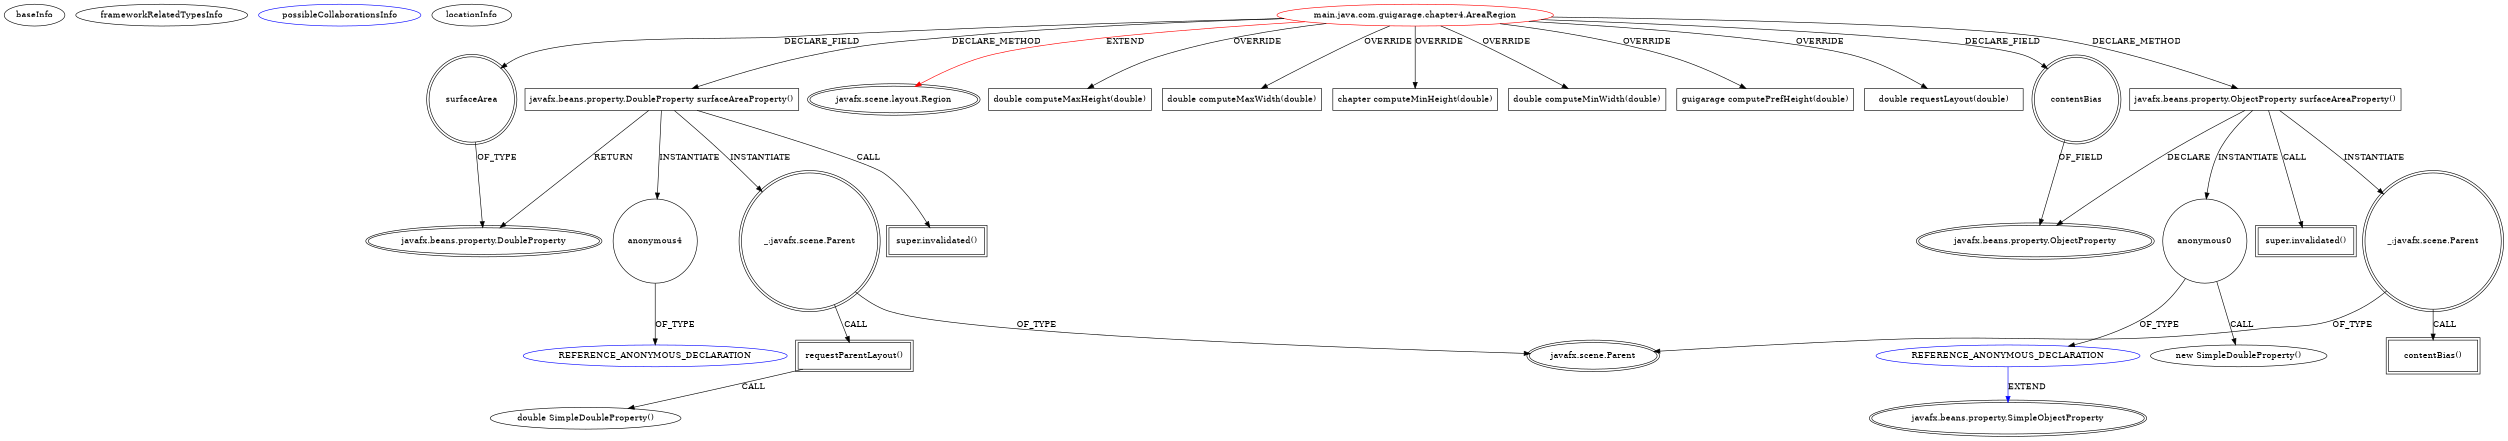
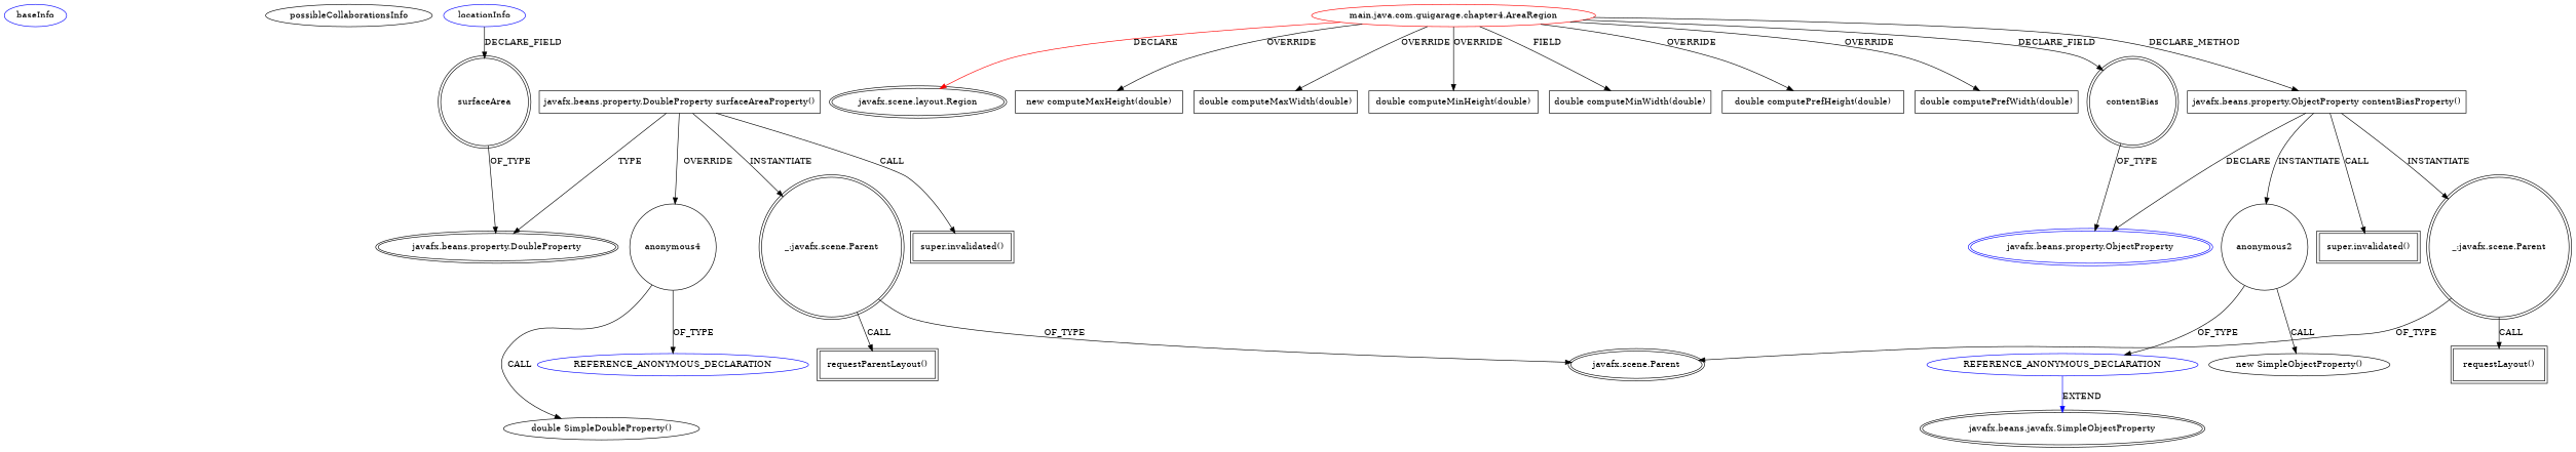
  digraph {
    node [isFrameworkType=false vertexType=OVERRIDING_METHOD_DECLARATION]
-   baseInfo [category=extension_graph graphId=2850 isAnonymous=false possibleRelation=true isFrameworkType="" vertexType=""]
-   frameworkRelatedTypesInfo [0="javafx.scene.layout.Region" isFrameworkType="" vertexType=""]
-   possibleCollaborationsInfo [0="2850~CLIENT_METHOD_DECLARATION-INSTANTIATION-~javafx.scene.layout.Region ~javafx.beans.property.SimpleDoubleProperty ~false~true" 1="2850~CLIENT_METHOD_DECLARATION-INSTANTIATION-~javafx.scene.layout.Region ~javafx.beans.property.SimpleObjectProperty ~false~true" color=blue isFrameworkType="" vertexType=""]
-   locationInfo [contextSignature=AreaRegion filePath="/guigarage-mastering-javafx-controls/mastering-javafx-controls-master/src/main/java/com/guigarage/chapter4/AreaRegion.java" graphId=2850 projectName="guigarage-mastering-javafx-controls" isFrameworkType="" vertexType=""]
+   baseInfo [category=extension_graph graphId=2850 isAnonymous=false possibleRelation=true color=blue isFrameworkType="" vertexType=""]
+   possibleCollaborationsInfo [0="2850~CLIENT_METHOD_DECLARATION-INSTANTIATION-~javafx.scene.layout.Region ~javafx.beans.property.SimpleDoubleProperty ~false~true" 1="2850~CLIENT_METHOD_DECLARATION-INSTANTIATION-~javafx.scene.layout.Region ~javafx.beans.property.SimpleObjectProperty ~false~true" isFrameworkType="" vertexType=""]
+   locationInfo [contextSignature=AreaRegion filePath="/guigarage-mastering-javafx-controls/mastering-javafx-controls-master/src/main/java/com/guigarage/chapter4/AreaRegion.java" graphId=2850 projectName="guigarage-mastering-javafx-controls" color=blue isFrameworkType="" vertexType=""]
    n5 [color=red label="main.java.com.guigarage.chapter4.AreaRegion" vertexType=ROOT_CLIENT_CLASS_DECLARATION]
    n6 [isFrameworkType=true label="javafx.scene.layout.Region" peripheries=2 vertexType=FRAMEWORK_CLASS_TYPE]
    n7 [isFrameworkType=true label=contentBias peripheries=2 shape=circle vertexType=FIELD_DECLARATION]
    n8 [isFrameworkType=true label=surfaceArea peripheries=2 shape=circle vertexType=FIELD_DECLARATION]
-   n9 [label="double computeMaxHeight(double)" shape=box]
+   n9 [label="new computeMaxHeight(double)" shape=box]
    n10 [label="double computeMaxWidth(double)" shape=box]
-   n11 [label="chapter computeMinHeight(double)" shape=box]
+   n11 [label="double computeMinHeight(double)" shape=box]
    n12 [label="double computeMinWidth(double)" shape=box]
-   n13 [label="guigarage computePrefHeight(double)" shape=box]
-   n14 [label="double requestLayout(double)" shape=box]
-   n15 [label="javafx.beans.property.ObjectProperty surfaceAreaProperty()" shape=box vertexType=CLIENT_METHOD_DECLARATION]
+   n13 [label="double computePrefHeight(double)" shape=box]
+   n14 [label="double computePrefWidth(double)" shape=box]
+   n15 [label="javafx.beans.property.ObjectProperty contentBiasProperty()" shape=box vertexType=CLIENT_METHOD_DECLARATION]
    n16 [label="javafx.beans.property.DoubleProperty surfaceAreaProperty()" shape=box vertexType=CLIENT_METHOD_DECLARATION]
-   n17 [isFrameworkType=true label="javafx.beans.property.ObjectProperty" peripheries=2 vertexType=FRAMEWORK_CLASS_TYPE]
+   n17 [isFrameworkType=true label="javafx.beans.property.ObjectProperty" peripheries=2 vertexType=FRAMEWORK_CLASS_TYPE color=blue]
    n18 [isFrameworkType=true label="javafx.beans.property.DoubleProperty" peripheries=2 vertexType=FRAMEWORK_CLASS_TYPE]
-   n19 [label=anonymous0 shape=circle vertexType=VARIABLE_EXPRESION]
+   n19 [label=anonymous2 shape=circle vertexType=VARIABLE_EXPRESION]
    n20 [isFrameworkType=true label="super.invalidated()" peripheries=2 shape=box vertexType=SUPER_CALL]
    n21 [isFrameworkType=true label="_:javafx.scene.Parent" peripheries=2 shape=circle vertexType=VARIABLE_EXPRESION]
    n22 [label=anonymous4 shape=circle vertexType=VARIABLE_EXPRESION]
    n23 [isFrameworkType=true label="super.invalidated()" peripheries=2 shape=box vertexType=SUPER_CALL]
    n24 [isFrameworkType=true label="_:javafx.scene.Parent" peripheries=2 shape=circle vertexType=VARIABLE_EXPRESION]
    n25 [color=blue label=REFERENCE_ANONYMOUS_DECLARATION vertexType=REFERENCE_ANONYMOUS_DECLARATION]
-   n26 [label="new SimpleDoubleProperty()" vertexType=CONSTRUCTOR_CALL]
+   n26 [label="new SimpleObjectProperty()" vertexType=CONSTRUCTOR_CALL]
    n27 [isFrameworkType=true label="javafx.scene.Parent" peripheries=2 vertexType=FRAMEWORK_CLASS_TYPE]
-   n28 [isFrameworkType=true label="contentBias()" peripheries=2 shape=box vertexType=INSIDE_CALL]
-   n29 [isFrameworkType=true label="javafx.beans.property.SimpleObjectProperty" peripheries=2 vertexType=FRAMEWORK_CLASS_TYPE]
+   n28 [isFrameworkType=true label="requestLayout()" peripheries=2 shape=box vertexType=INSIDE_CALL]
+   n29 [isFrameworkType=true label="javafx.beans.javafx.SimpleObjectProperty" peripheries=2 vertexType=FRAMEWORK_CLASS_TYPE]
    n30 [color=blue label=REFERENCE_ANONYMOUS_DECLARATION vertexType=REFERENCE_ANONYMOUS_DECLARATION]
    n31 [label="double SimpleDoubleProperty()" vertexType=CONSTRUCTOR_CALL]
    n32 [isFrameworkType=true label="requestParentLayout()" peripheries=2 shape=box vertexType=INSIDE_CALL]
-   n5 -> n6 [color=red label=EXTEND]
+   n5 -> n6 [color=red label=DECLARE]
    n5 -> n7 [label=DECLARE_FIELD]
-   n5 -> n8 [label=DECLARE_FIELD]
+   locationInfo -> n8 [label=DECLARE_FIELD]
    n5 -> n9 [label=OVERRIDE]
    n5 -> n10 [label=OVERRIDE]
    n5 -> n11 [label=OVERRIDE]
-   n5 -> n12 [label=OVERRIDE]
+   n5 -> n12 [label=FIELD]
    n5 -> n13 [label=OVERRIDE]
    n5 -> n14 [label=OVERRIDE]
    n5 -> n15 [label=DECLARE_METHOD]
-   n5 -> n16 [label=DECLARE_METHOD]
-   n7 -> n17 [label=OF_FIELD]
+   n7 -> n17 [label=OF_TYPE]
    n8 -> n18 [label=OF_TYPE]
    n15 -> n17 [label=DECLARE]
    n15 -> n19 [label=INSTANTIATE]
    n15 -> n20 [label=CALL]
    n15 -> n21 [label=INSTANTIATE]
-   n16 -> n18 [label=RETURN]
-   n16 -> n22 [label=INSTANTIATE]
+   n16 -> n18 [label=TYPE]
+   n16 -> n22 [label=OVERRIDE]
    n16 -> n23 [label=CALL]
    n16 -> n24 [label=INSTANTIATE]
    n19 -> n25 [label=OF_TYPE]
    n19 -> n26 [label=CALL]
    n21 -> n27 [label=OF_TYPE]
    n21 -> n28 [label=CALL]
    n22 -> n30 [label=OF_TYPE]
-   n32 -> n31 [label=CALL]
+   n22 -> n31 [label=CALL]
    n24 -> n27 [label=OF_TYPE]
    n24 -> n32 [label=CALL]
    n25 -> n29 [color=blue label=EXTEND]
  }
